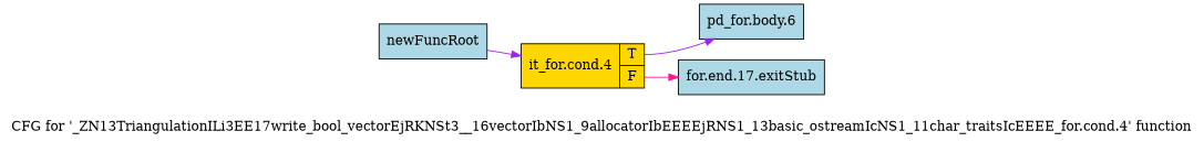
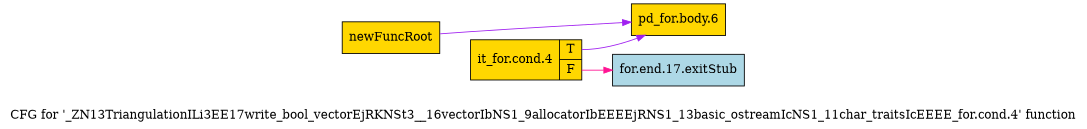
  digraph {
    label="CFG for '_ZN13TriangulationILi3EE17write_bool_vectorEjRKNSt3__16vectorIbNS1_9allocatorIbEEEEjRNS1_13basic_ostreamIcNS1_11char_traitsIcEEEE_for.cond.4' function"
    rankdir=LR
    node [fillcolor=gold shape=record style=filled]
    edge [color=purple]
-   n1 [fillcolor=lightblue label="{newFuncRoot}"]
+   n1 [label="{newFuncRoot}"]
    n2 [label="{it_for.cond.4|{<s0>T|<s1>F}}"]
    n3 [fillcolor=lightblue label="{for.end.17.exitStub}"]
-   n4 [fillcolor=lightblue label="{pd_for.body.6}"]
-   n1 -> n2
+   n4 [label="{pd_for.body.6}"]
+   n1 -> n4
    n2 -> n3 [color=deeppink tailport=s1]
    n2 -> n4 [tailport=s0]
  }
